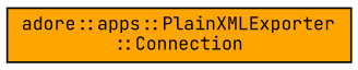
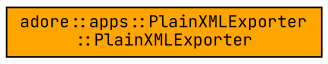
  digraph {
    rankdir=LR
    fontname="JetBrains Mono"
-   n1 [color=black fillcolor=orange fontname="JetBrains Mono" fontsize=10 height=0.2 label="adore::apps::PlainXMLExporter\l::Connection" shape=record style=filled width=0.4]
+   n1 [color=black fillcolor=orange fontname="JetBrains Mono" fontsize=10 height=0.2 label="adore::apps::PlainXMLExporter\l::PlainXMLExporter" shape=record style=filled width=0.4]
  }
